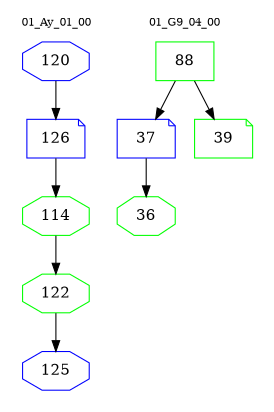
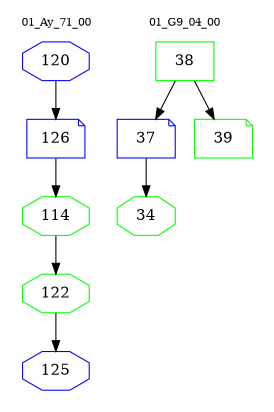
  digraph {
    node [color=green shape=octagon]
    edge [color=black]
    n1 [color=blue label=120]
    n2 [color=blue label=126 shape=note]
    n3 [label=122]
    n4 [label=114]
    n5 [color=blue label=125]
-   n6 [label=88 shape=box]
+   n6 [label=38 shape=box]
    n7 [color=blue label=37 shape=note]
    n8 [label=39 shape=note]
-   n9 [label=36]
+   n9 [label=34]
    subgraph cluster_1 {
      color=white
      fontsize=10
-     label="01_Ay_01_00"
+     label="01_Ay_71_00"
      n1
      n2
      n3
      n4
      n5
    }
    subgraph cluster_2 {
      color=white
      fontsize=10
      label="01_G9_04_00"
      n6
      n7
      n8
      n9
    }
    n1 -> n2
    n2 -> n4
    n3 -> n5
    n4 -> n3
    n6 -> n7
    n6 -> n8
    n7 -> n9
  }
